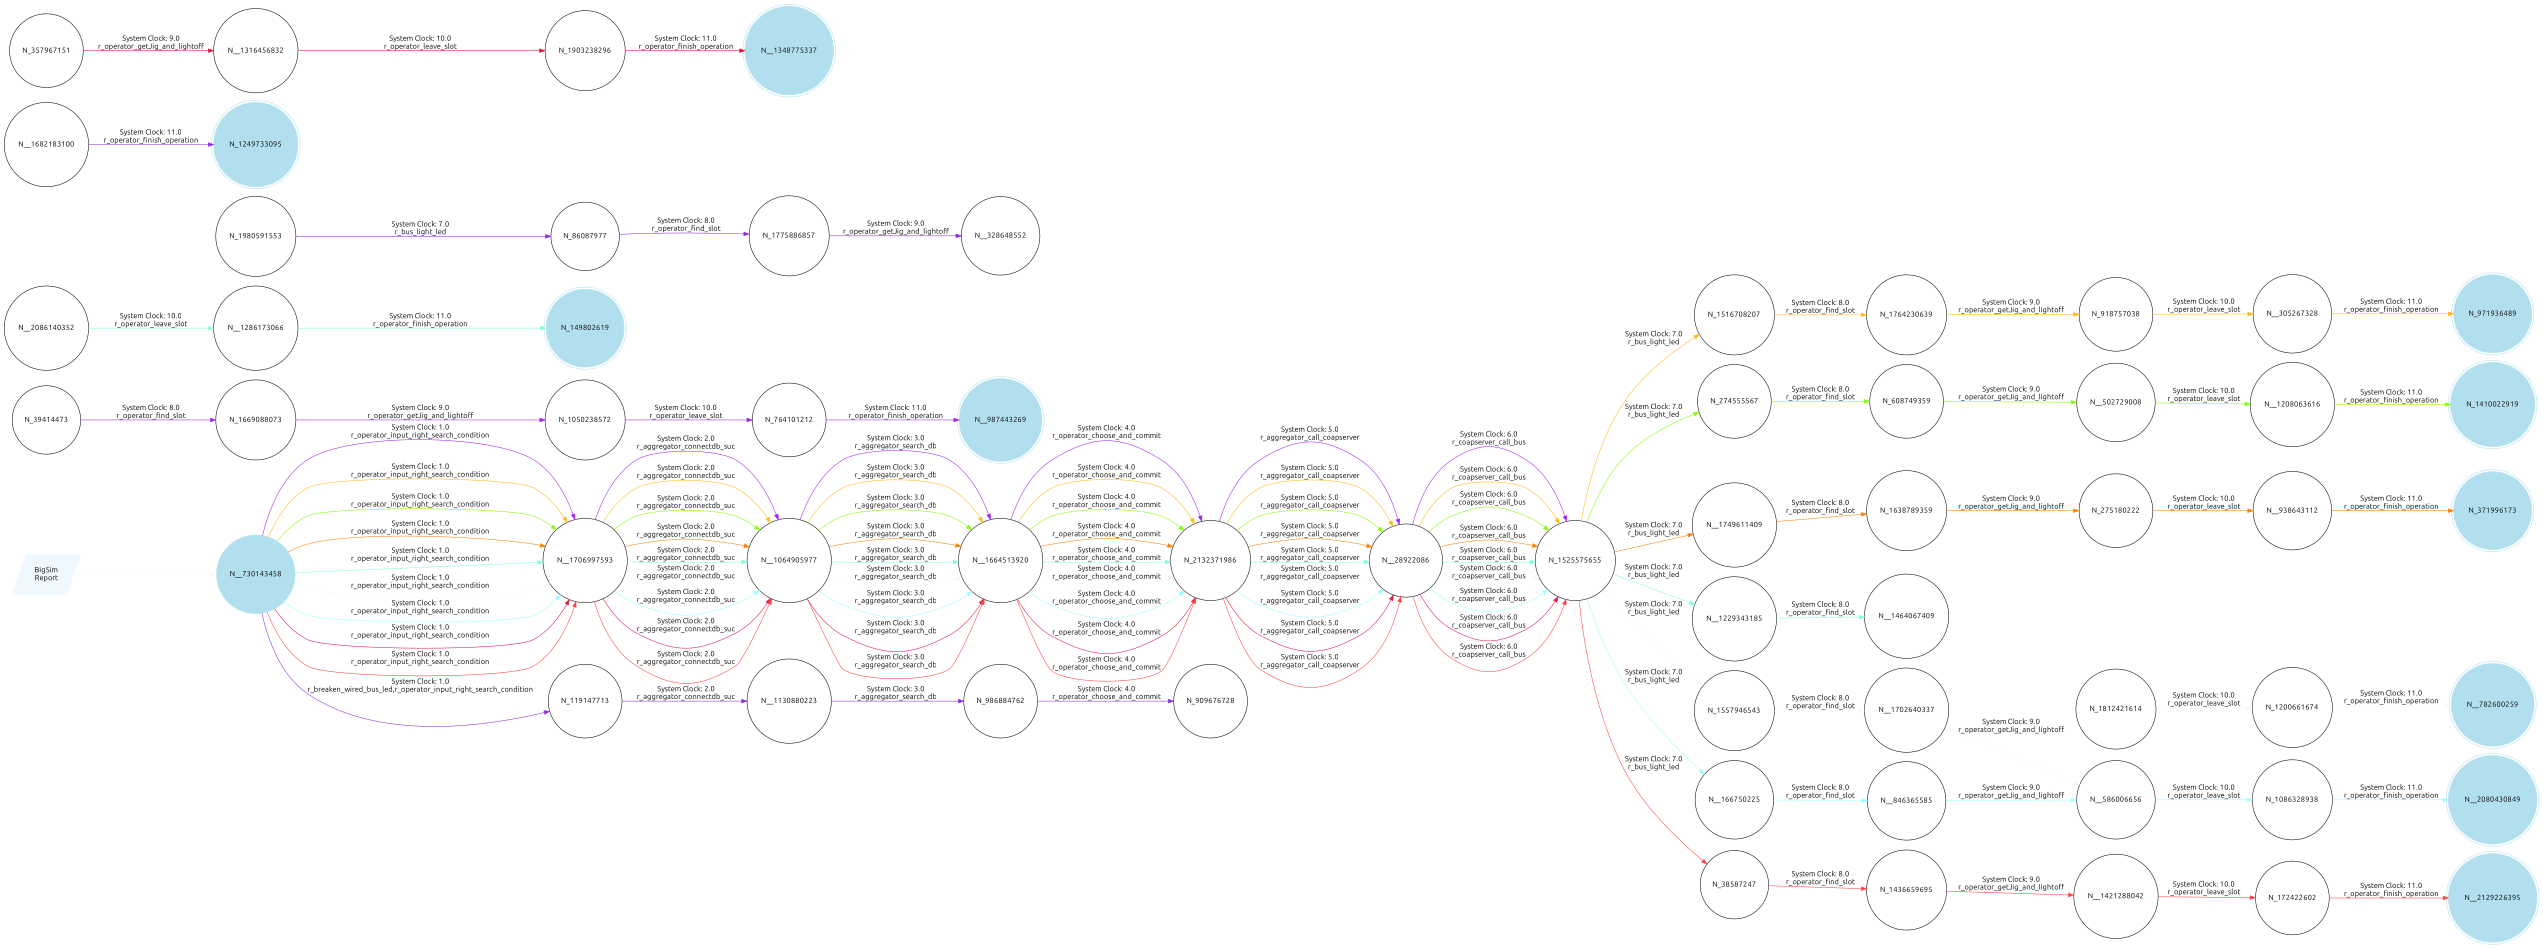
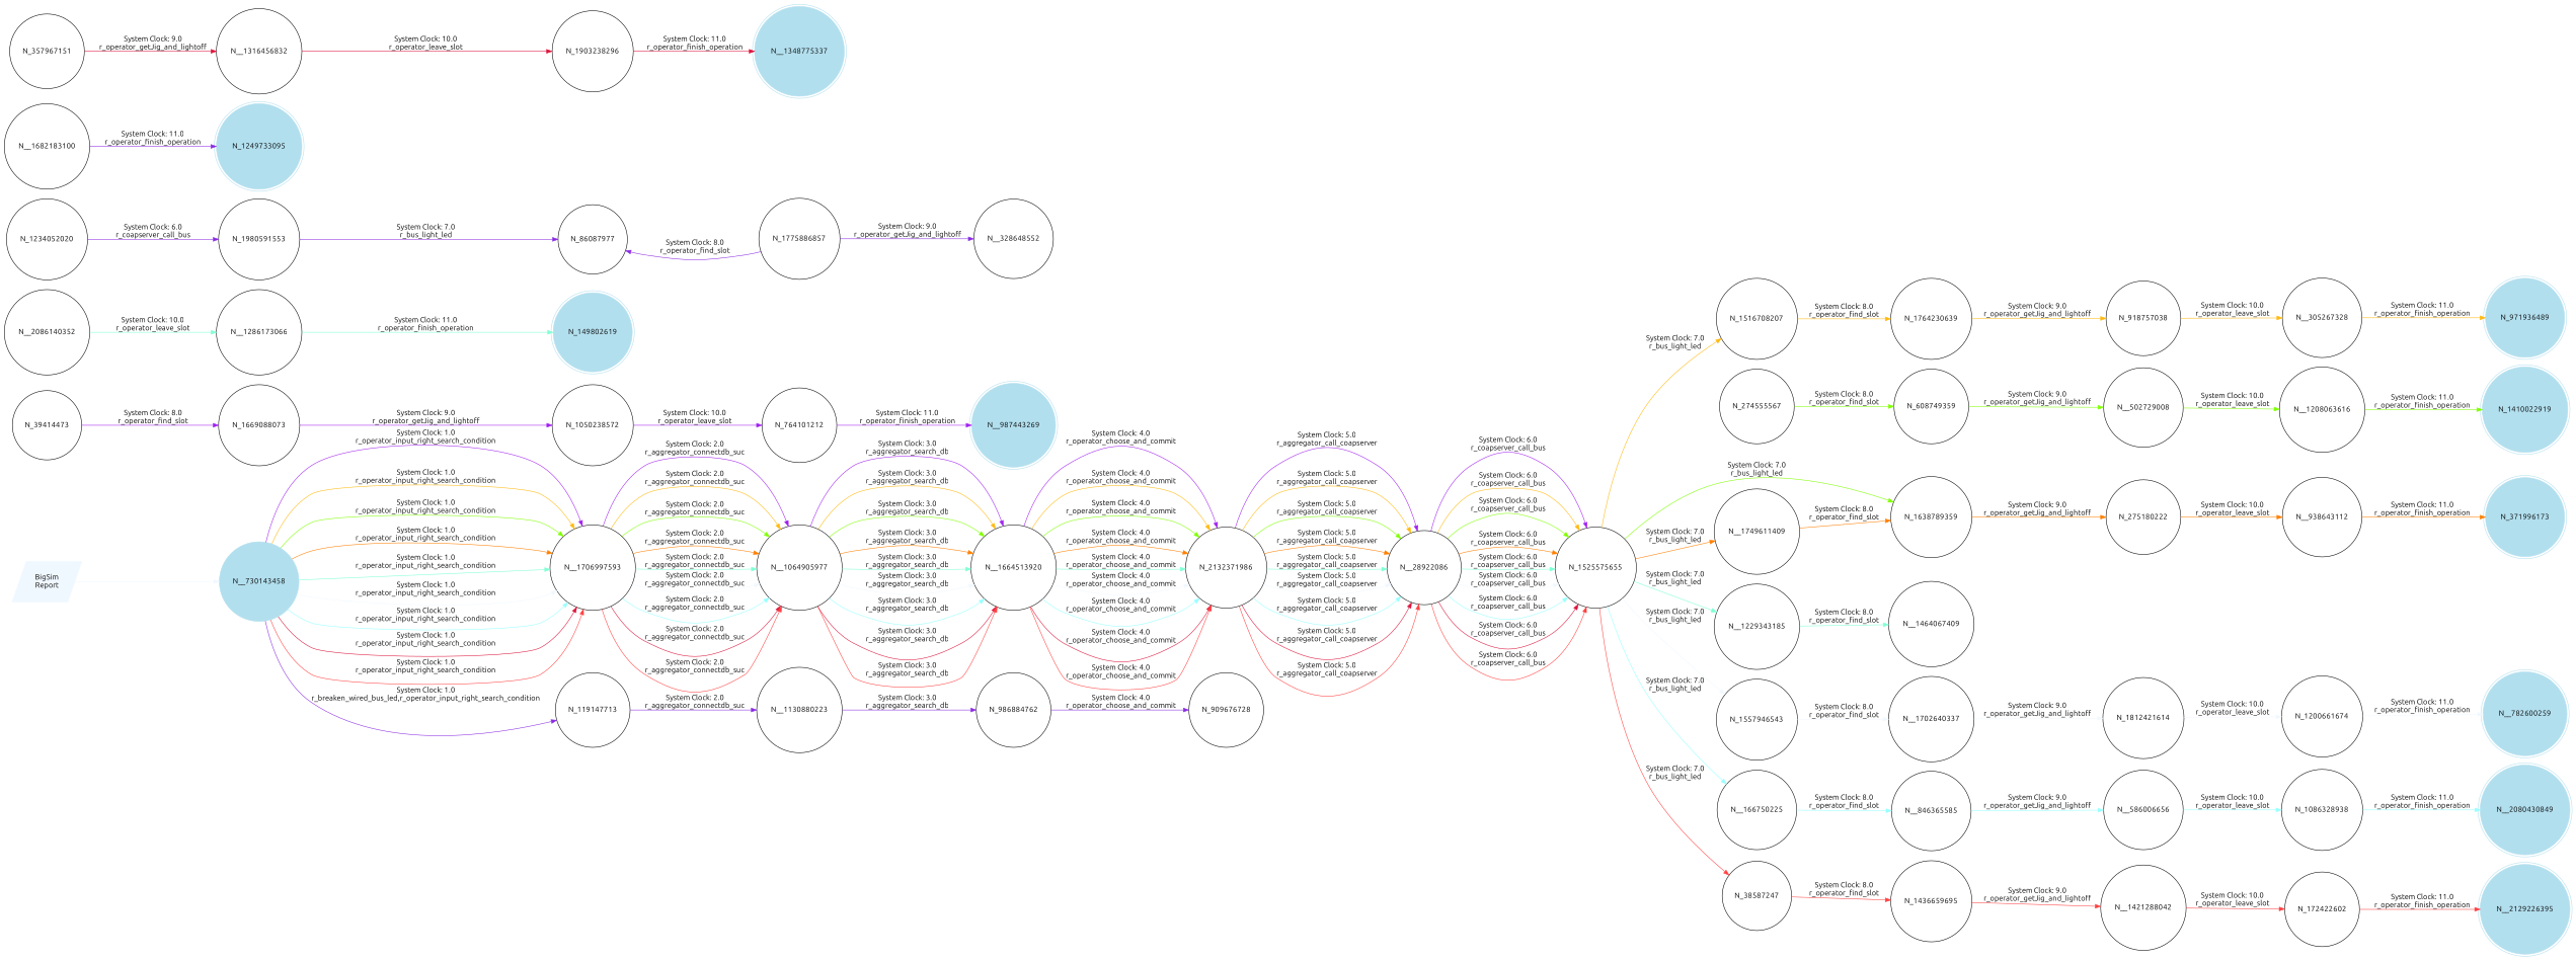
  digraph {
    fontname=Ubuntu
    rankdir=LR
    node [fontname=Ubuntu shape=circle]
    edge [color=aliceblue fontname=Ubuntu]
    n1 [color=aliceblue label="BigSim\nReport" shape=parallelogram style=filled]
    n2 [color=lightblue2 label=N__730143458 style=filled]
    n3 [label=N__1706997593]
    n4 [label=N_119147713]
    n5 [label=N__1064905977]
    n6 [label=N__1130880223]
    n7 [label=N_1525575655]
    n8 [label=N_1516708207]
    n9 [label=N_274555567]
    n10 [label=N__1749611409]
    n11 [label=N__1229343185]
    n12 [label=N_1557946543]
    n13 [label=N__166750225]
    n14 [label=N_38587247]
    n15 [label=N_39414473]
    n16 [label=N_1669088073]
    n17 [label=N_1764230639]
    n18 [label=N_608749359]
    n19 [label=N_1638789359]
    n20 [label=N__1464067409]
    n21 [label=N__1702640337]
    n22 [label=N__846365585]
    n23 [label=N_1436659695]
    n24 [label=N_1050238572]
    n25 [color=lightblue2 label=N__987443269 shape=doublecircle style=filled]
    n26 [label=N__1664513920]
    n27 [label=N_2132371986]
    n28 [label=N__28922086]
    n29 [label=N_764101212]
    n30 [color=lightblue2 label=N_971936489 shape=doublecircle style=filled]
    n31 [label=N_918757038]
    n32 [label=N__305267328]
    n33 [label=N__502729008]
    n34 [label=N__1208063616]
    n35 [color=lightblue2 label=N_1410022919 shape=doublecircle style=filled]
    n36 [label=N_275180222]
    n37 [label=N__938643112]
    n38 [color=lightblue2 label=N_371996173 shape=doublecircle style=filled]
    n39 [color=lightblue2 label=N_149802619 shape=doublecircle style=filled]
    n40 [label=N__2086140352]
    n41 [label=N__1286173066]
    n42 [label=N_1200661674]
    n43 [color=lightblue2 label=N__782600259 shape=doublecircle style=filled]
    n44 [label=N_1812421614]
    n45 [label=N_909676728]
+   n46 [label=N_1234052020]
    n47 [label=N_1980591553]
    n48 [label=N_86087977]
    n49 [label=N_986884762]
    n50 [label=N__1682183100]
    n51 [color=lightblue2 label=N_1249733095 shape=doublecircle style=filled]
    n52 [label=N_1775886857]
    n53 [label=N__328648552]
    n54 [color=lightblue2 label=N__2080430849 shape=doublecircle style=filled]
    n55 [label=N__586006656]
    n56 [label=N_1086328938]
    n57 [label=N_357967151]
    n58 [label=N__1316456832]
    n59 [label=N_1903238296]
    n60 [color=lightblue2 label=N__1348775337 shape=doublecircle style=filled]
    n61 [label=N__1421288042]
    n62 [label=N_172422602]
    n63 [color=lightblue2 label=N__2129226395 shape=doublecircle style=filled]
    n1 -> n2
    n2 -> n3 [color=purple label="System Clock: 1.0\nr_operator_input_right_search_condition"]
    n2 -> n3 [color=darkgoldenrod1 label="System Clock: 1.0\nr_operator_input_right_search_condition"]
    n2 -> n3 [color=chartreuse1 label="System Clock: 1.0\nr_operator_input_right_search_condition"]
    n2 -> n3 [color=darkorange1 label="System Clock: 1.0\nr_operator_input_right_search_condition"]
    n2 -> n3 [color=aquamarine1 label="System Clock: 1.0\nr_operator_input_right_search_condition"]
    n2 -> n3 [label="System Clock: 1.0\nr_operator_input_right_search_condition"]
    n2 -> n3 [color=darkslategray1 label="System Clock: 1.0\nr_operator_input_right_search_condition"]
    n2 -> n3 [color=crimson label="System Clock: 1.0\nr_operator_input_right_search_condition"]
    n2 -> n3 [color=brown1 label="System Clock: 1.0\nr_operator_input_right_search_condition"]
    n2 -> n4 [color=blueviolet label="System Clock: 1.0\nr_breaken_wired_bus_led,r_operator_input_right_search_condition"]
    n3 -> n5 [color=purple label="System Clock: 2.0\nr_aggregator_connectdb_suc"]
    n3 -> n5 [color=darkgoldenrod1 label="System Clock: 2.0\nr_aggregator_connectdb_suc"]
    n3 -> n5 [color=chartreuse1 label="System Clock: 2.0\nr_aggregator_connectdb_suc"]
    n3 -> n5 [color=darkorange1 label="System Clock: 2.0\nr_aggregator_connectdb_suc"]
    n3 -> n5 [color=aquamarine1 label="System Clock: 2.0\nr_aggregator_connectdb_suc"]
    n3 -> n5 [label="System Clock: 2.0\nr_aggregator_connectdb_suc"]
    n3 -> n5 [color=darkslategray1 label="System Clock: 2.0\nr_aggregator_connectdb_suc"]
    n3 -> n5 [color=crimson label="System Clock: 2.0\nr_aggregator_connectdb_suc"]
    n3 -> n5 [color=brown1 label="System Clock: 2.0\nr_aggregator_connectdb_suc"]
    n4 -> n6 [color=blueviolet label="System Clock: 2.0\nr_aggregator_connectdb_suc"]
    n5 -> n26 [color=purple label="System Clock: 3.0\nr_aggregator_search_db"]
    n5 -> n26 [color=darkgoldenrod1 label="System Clock: 3.0\nr_aggregator_search_db"]
    n5 -> n26 [color=chartreuse1 label="System Clock: 3.0\nr_aggregator_search_db"]
    n5 -> n26 [color=darkorange1 label="System Clock: 3.0\nr_aggregator_search_db"]
    n5 -> n26 [color=aquamarine1 label="System Clock: 3.0\nr_aggregator_search_db"]
    n5 -> n26 [label="System Clock: 3.0\nr_aggregator_search_db"]
    n5 -> n26 [color=darkslategray1 label="System Clock: 3.0\nr_aggregator_search_db"]
    n5 -> n26 [color=crimson label="System Clock: 3.0\nr_aggregator_search_db"]
    n5 -> n26 [color=brown1 label="System Clock: 3.0\nr_aggregator_search_db"]
    n6 -> n49 [color=blueviolet label="System Clock: 3.0\nr_aggregator_search_db"]
    n7 -> n8 [color=darkgoldenrod1 label="System Clock: 7.0\nr_bus_light_led"]
-   n7 -> n9 [color=chartreuse1 label="System Clock: 7.0\nr_bus_light_led"]
+   n7 -> n19 [color=chartreuse1 label="System Clock: 7.0\nr_bus_light_led"]
    n7 -> n10 [color=darkorange1 label="System Clock: 7.0\nr_bus_light_led"]
    n7 -> n11 [color=aquamarine1 label="System Clock: 7.0\nr_bus_light_led"]
    n7 -> n12 [label="System Clock: 7.0\nr_bus_light_led"]
    n7 -> n13 [color=darkslategray1 label="System Clock: 7.0\nr_bus_light_led"]
    n7 -> n14 [color=brown1 label="System Clock: 7.0\nr_bus_light_led"]
    n8 -> n17 [color=darkgoldenrod1 label="System Clock: 8.0\nr_operator_find_slot"]
    n9 -> n18 [color=chartreuse1 label="System Clock: 8.0\nr_operator_find_slot"]
    n10 -> n19 [color=darkorange1 label="System Clock: 8.0\nr_operator_find_slot"]
    n11 -> n20 [color=aquamarine1 label="System Clock: 8.0\nr_operator_find_slot"]
    n12 -> n21 [label="System Clock: 8.0\nr_operator_find_slot"]
    n13 -> n22 [color=darkslategray1 label="System Clock: 8.0\nr_operator_find_slot"]
    n14 -> n23 [color=brown1 label="System Clock: 8.0\nr_operator_find_slot"]
    n15 -> n16 [color=purple label="System Clock: 8.0\nr_operator_find_slot"]
    n16 -> n24 [color=purple label="System Clock: 9.0\nr_operator_getJig_and_lightoff"]
    n17 -> n31 [color=darkgoldenrod1 label="System Clock: 9.0\nr_operator_getJig_and_lightoff"]
    n18 -> n33 [color=chartreuse1 label="System Clock: 9.0\nr_operator_getJig_and_lightoff"]
    n19 -> n36 [color=darkorange1 label="System Clock: 9.0\nr_operator_getJig_and_lightoff"]
-   n21 -> n55 [label="System Clock: 9.0\nr_operator_getJig_and_lightoff"]
+   n21 -> n44 [label="System Clock: 9.0\nr_operator_getJig_and_lightoff"]
    n22 -> n55 [color=darkslategray1 label="System Clock: 9.0\nr_operator_getJig_and_lightoff"]
    n23 -> n61 [color=brown1 label="System Clock: 9.0\nr_operator_getJig_and_lightoff"]
    n24 -> n29 [color=purple label="System Clock: 10.0\nr_operator_leave_slot"]
    n26 -> n27 [color=purple label="System Clock: 4.0\nr_operator_choose_and_commit"]
    n26 -> n27 [color=darkgoldenrod1 label="System Clock: 4.0\nr_operator_choose_and_commit"]
    n26 -> n27 [color=chartreuse1 label="System Clock: 4.0\nr_operator_choose_and_commit"]
    n26 -> n27 [color=darkorange1 label="System Clock: 4.0\nr_operator_choose_and_commit"]
    n26 -> n27 [color=aquamarine1 label="System Clock: 4.0\nr_operator_choose_and_commit"]
    n26 -> n27 [label="System Clock: 4.0\nr_operator_choose_and_commit"]
    n26 -> n27 [color=darkslategray1 label="System Clock: 4.0\nr_operator_choose_and_commit"]
    n26 -> n27 [color=crimson label="System Clock: 4.0\nr_operator_choose_and_commit"]
    n26 -> n27 [color=brown1 label="System Clock: 4.0\nr_operator_choose_and_commit"]
    n27 -> n28 [color=purple label="System Clock: 5.0\nr_aggregator_call_coapserver"]
    n27 -> n28 [color=darkgoldenrod1 label="System Clock: 5.0\nr_aggregator_call_coapserver"]
    n27 -> n28 [color=chartreuse1 label="System Clock: 5.0\nr_aggregator_call_coapserver"]
    n27 -> n28 [color=darkorange1 label="System Clock: 5.0\nr_aggregator_call_coapserver"]
    n27 -> n28 [color=aquamarine1 label="System Clock: 5.0\nr_aggregator_call_coapserver"]
    n27 -> n28 [label="System Clock: 5.0\nr_aggregator_call_coapserver"]
    n27 -> n28 [color=darkslategray1 label="System Clock: 5.0\nr_aggregator_call_coapserver"]
    n27 -> n28 [color=crimson label="System Clock: 5.0\nr_aggregator_call_coapserver"]
    n27 -> n28 [color=brown1 label="System Clock: 5.0\nr_aggregator_call_coapserver"]
    n28 -> n7 [color=purple label="System Clock: 6.0\nr_coapserver_call_bus"]
    n28 -> n7 [color=darkgoldenrod1 label="System Clock: 6.0\nr_coapserver_call_bus"]
    n28 -> n7 [color=chartreuse1 label="System Clock: 6.0\nr_coapserver_call_bus"]
    n28 -> n7 [color=darkorange1 label="System Clock: 6.0\nr_coapserver_call_bus"]
    n28 -> n7 [color=aquamarine1 label="System Clock: 6.0\nr_coapserver_call_bus"]
    n28 -> n7 [label="System Clock: 6.0\nr_coapserver_call_bus"]
    n28 -> n7 [color=darkslategray1 label="System Clock: 6.0\nr_coapserver_call_bus"]
    n28 -> n7 [color=crimson label="System Clock: 6.0\nr_coapserver_call_bus"]
    n28 -> n7 [color=brown1 label="System Clock: 6.0\nr_coapserver_call_bus"]
    n29 -> n25 [color=purple label="System Clock: 11.0\nr_operator_finish_operation"]
    n31 -> n32 [color=darkgoldenrod1 label="System Clock: 10.0\nr_operator_leave_slot"]
    n32 -> n30 [color=darkgoldenrod1 label="System Clock: 11.0\nr_operator_finish_operation"]
    n33 -> n34 [color=chartreuse1 label="System Clock: 10.0\nr_operator_leave_slot"]
    n34 -> n35 [color=chartreuse1 label="System Clock: 11.0\nr_operator_finish_operation"]
    n36 -> n37 [color=darkorange1 label="System Clock: 10.0\nr_operator_leave_slot"]
    n37 -> n38 [color=darkorange1 label="System Clock: 11.0\nr_operator_finish_operation"]
    n40 -> n41 [color=aquamarine1 label="System Clock: 10.0\nr_operator_leave_slot"]
    n41 -> n39 [color=aquamarine1 label="System Clock: 11.0\nr_operator_finish_operation"]
    n42 -> n43 [label="System Clock: 11.0\nr_operator_finish_operation"]
    n44 -> n42 [label="System Clock: 10.0\nr_operator_leave_slot"]
+   n46 -> n47 [color=blueviolet label="System Clock: 6.0\nr_coapserver_call_bus"]
    n47 -> n48 [color=blueviolet label="System Clock: 7.0\nr_bus_light_led"]
-   n48 -> n52 [color=blueviolet label="System Clock: 8.0\nr_operator_find_slot"]
+   n52 -> n48 [color=blueviolet label="System Clock: 8.0\nr_operator_find_slot"]
    n49 -> n45 [color=blueviolet label="System Clock: 4.0\nr_operator_choose_and_commit"]
    n50 -> n51 [color=blueviolet label="System Clock: 11.0\nr_operator_finish_operation"]
    n52 -> n53 [color=blueviolet label="System Clock: 9.0\nr_operator_getJig_and_lightoff"]
    n55 -> n56 [color=darkslategray1 label="System Clock: 10.0\nr_operator_leave_slot"]
    n56 -> n54 [color=darkslategray1 label="System Clock: 11.0\nr_operator_finish_operation"]
    n57 -> n58 [color=crimson label="System Clock: 9.0\nr_operator_getJig_and_lightoff"]
    n58 -> n59 [color=crimson label="System Clock: 10.0\nr_operator_leave_slot"]
    n59 -> n60 [color=crimson label="System Clock: 11.0\nr_operator_finish_operation"]
    n61 -> n62 [color=brown1 label="System Clock: 10.0\nr_operator_leave_slot"]
    n62 -> n63 [color=brown1 label="System Clock: 11.0\nr_operator_finish_operation"]
  }
